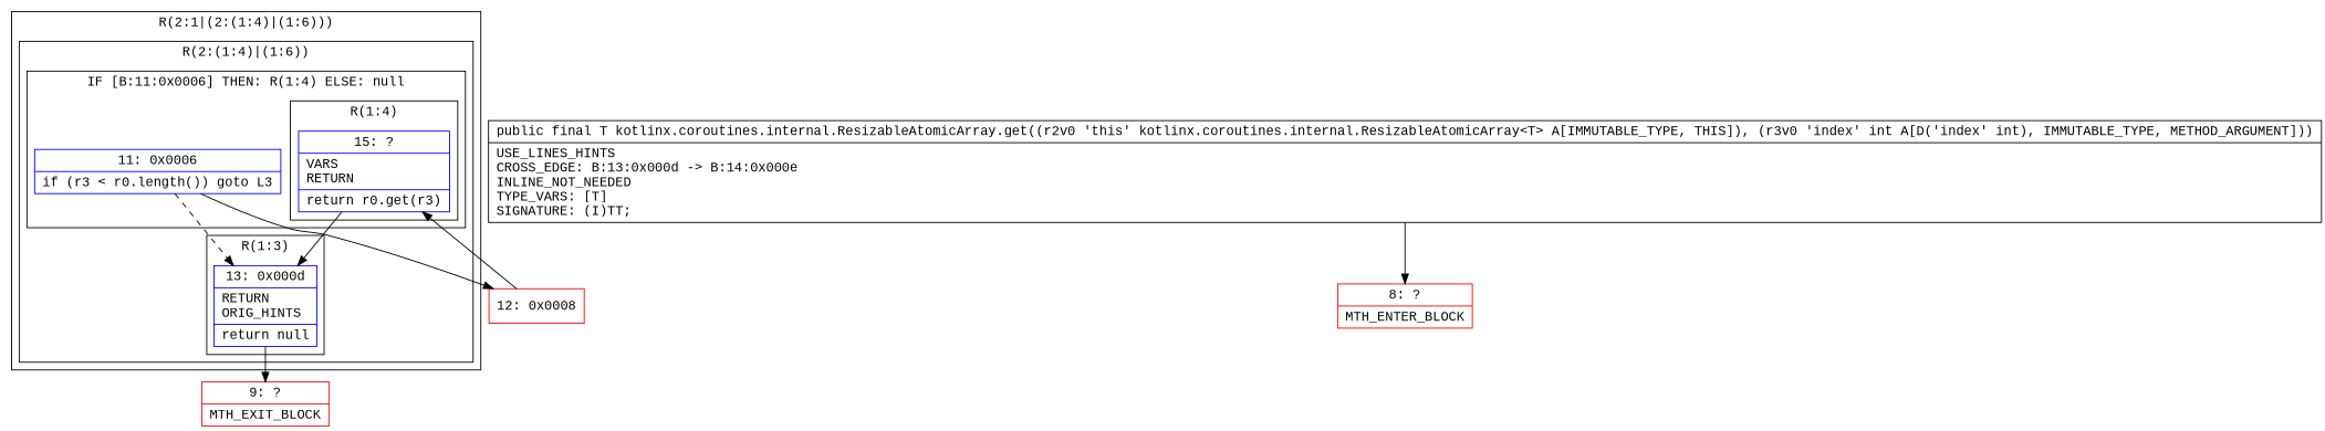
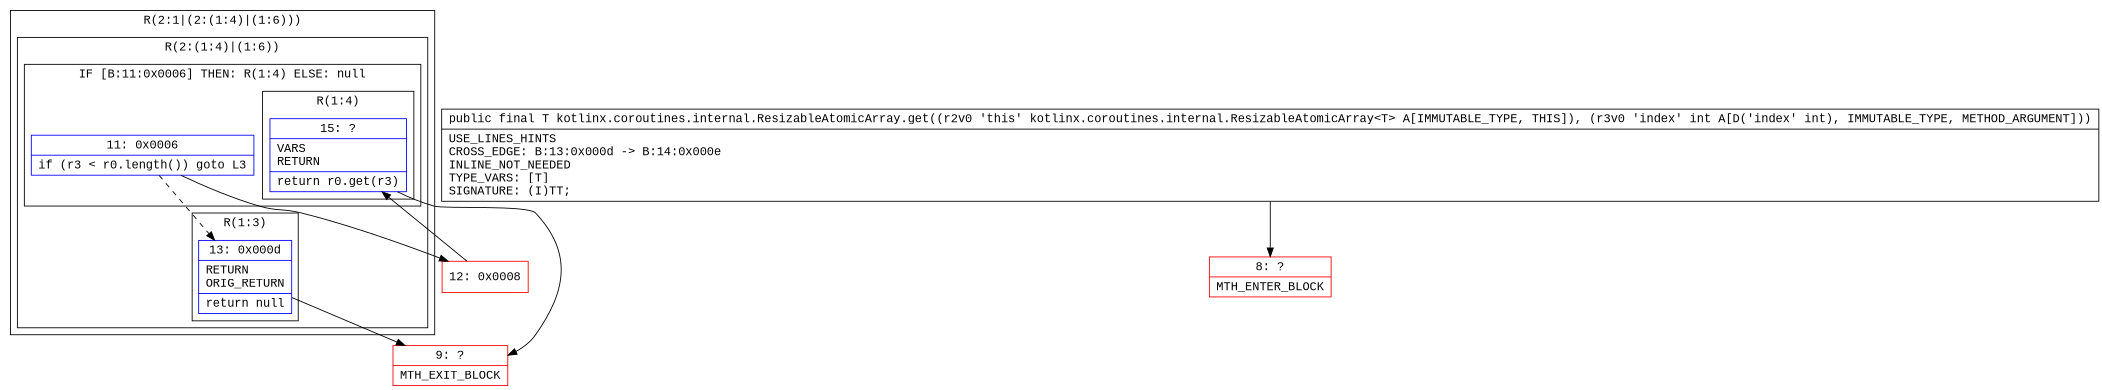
  digraph {
    fontname="Liberation Mono"
    node [color=blue fontname="Liberation Mono" shape=record]
    edge [fontname="Liberation Mono"]
    n1 [label="{15\:\ ?|VARS\lRETURN\l|return r0.get(r3)\l}"]
    n2 [label="{11\:\ 0x0006|if (r3 \< r0.length()) goto L3\l}"]
-   n3 [label="{13\:\ 0x000d|RETURN\lORIG_HINTS\l|return null\l}"]
+   n3 [label="{13\:\ 0x000d|RETURN\lORIG_RETURN\l|return null\l}"]
    n4 [color=red label="{9\:\ ?|MTH_EXIT_BLOCK\l}"]
    n5 [color=red label="{12\:\ 0x0008}"]
    n6 [color=red label="{8\:\ ?|MTH_ENTER_BLOCK\l}"]
    n7 [label="{public final T kotlinx.coroutines.internal.ResizableAtomicArray.get((r2v0 'this' kotlinx.coroutines.internal.ResizableAtomicArray\<T\> A[IMMUTABLE_TYPE, THIS]), (r3v0 'index' int A[D('index' int), IMMUTABLE_TYPE, METHOD_ARGUMENT]))  | USE_LINES_HINTS\lCROSS_EDGE: B:13:0x000d \-\> B:14:0x000e\lINLINE_NOT_NEEDED\lTYPE_VARS: [T]\lSIGNATURE: (I)TT;\l}" color=""]
    subgraph cluster_1 {
      label="R(2:1|(2:(1:4)|(1:6)))"
      subgraph cluster_2 {
        label="R(2:(1:4)|(1:6))"
        subgraph cluster_3 {
          label="IF [B:11:0x0006] THEN: R(1:4) ELSE: null"
          n2
          subgraph cluster_4 {
            label="R(1:4)"
            n1
          }
        }
        subgraph cluster_5 {
          label="R(1:3)"
          n3
        }
      }
    }
-   n1 -> n3
+   n1 -> n4
    n2 -> n3 [style=dashed]
    n2 -> n5
    n3 -> n4
    n5 -> n1
    n7 -> n6
  }
